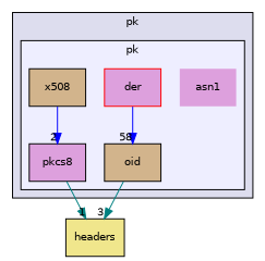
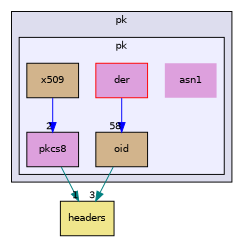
  digraph {
    compound=true
    node [fillcolor=plum fontname=Helvetica fontsize=10 shape=box style=filled color=black]
    edge [color=blue labeldistance=1.5 labelfontname=Helvetica labelfontsize=10]
    n1 [label=asn1 shape=plaintext color=""]
    n2 [color=red label=der]
    n3 [fillcolor=tan label=oid]
    n4 [label=pkcs8]
-   n5 [fillcolor=tan label=x508]
+   n5 [fillcolor=tan label=x509]
    n6 [fillcolor=khaki label=headers color=""]
    subgraph cluster_1 {
      bgcolor="#ddddee"
      fontname=Helvetica
      fontsize=10
      label=pk
      pencolor=black
      subgraph cluster_2 {
        bgcolor="#eeeeff"
        fontname=Helvetica
        fontsize=10
        label=pk
        pencolor=black
        n1
        n2
        n3
        n4
        n5
      }
    }
    n2 -> n3 [headlabel=58]
    n3 -> n6 [color=teal headlabel=3]
    n4 -> n6 [color=teal headlabel=1]
    n5 -> n4 [headlabel=2]
  }
